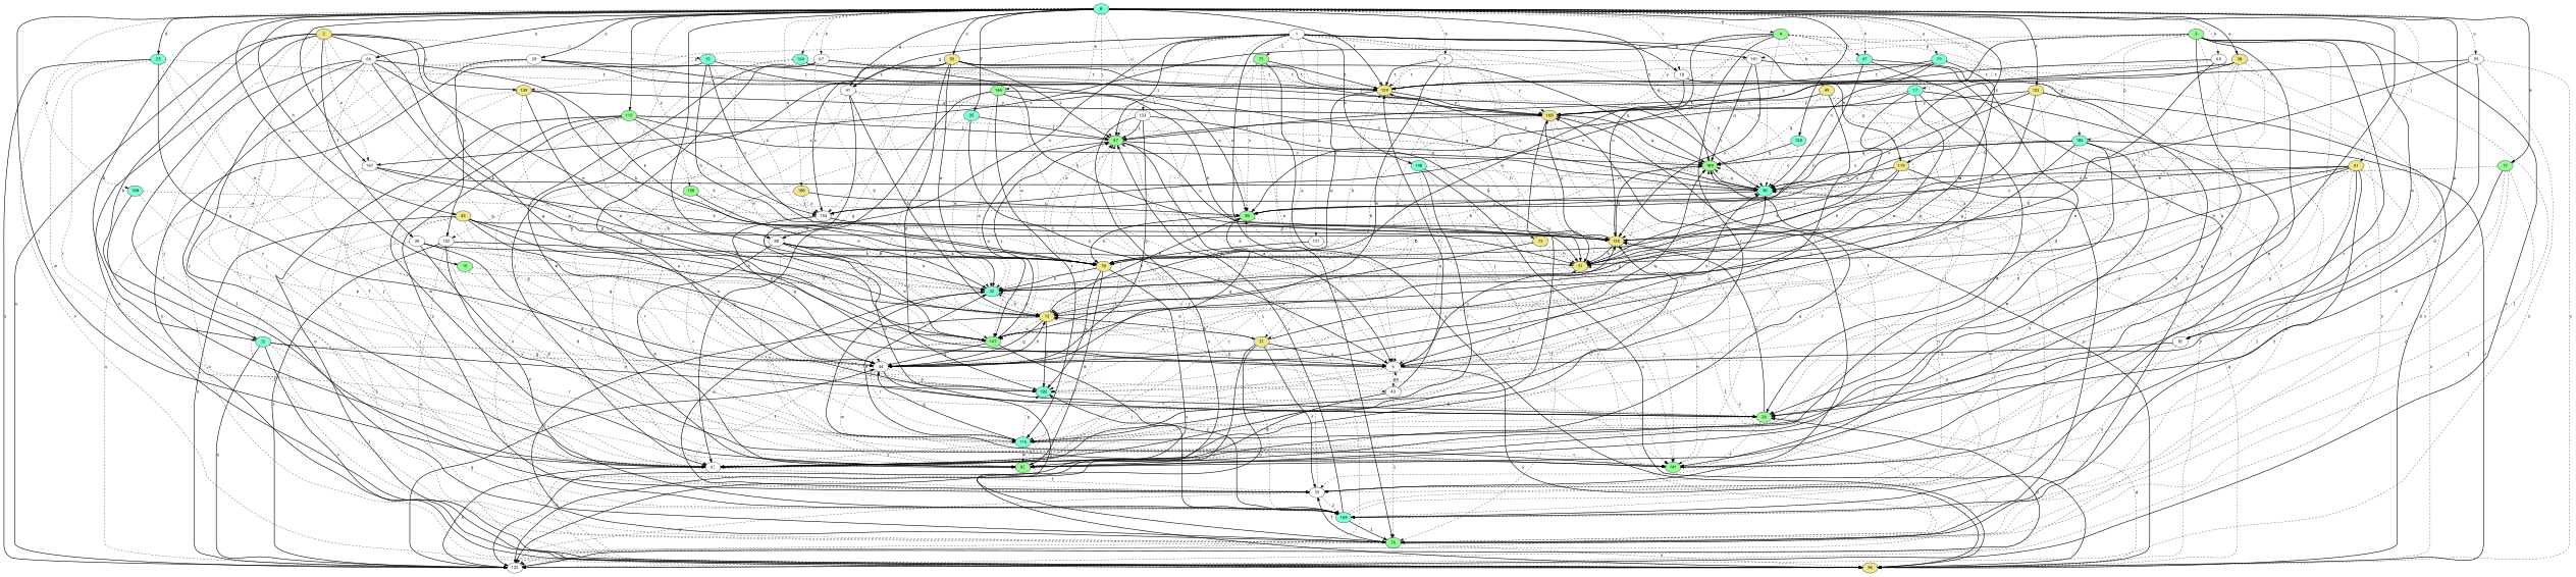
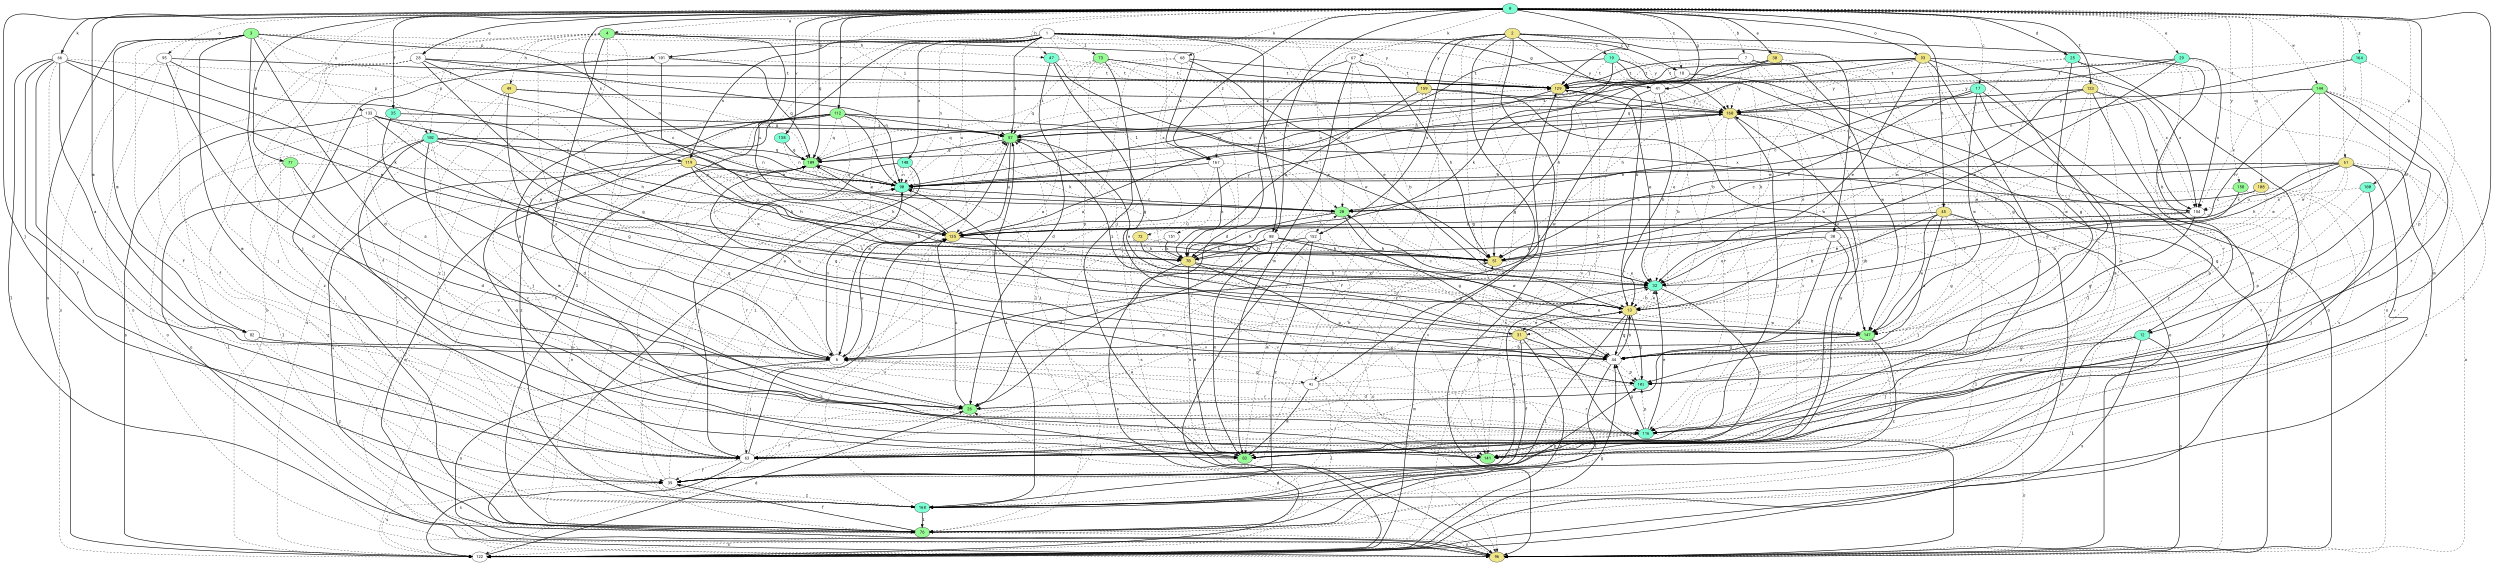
  strict digraph {
    fontname="Roboto Mono"
    node [fillcolor=white fontname="Roboto Mono" style=filled]
    edge [fontname="Roboto Mono" style=dashed]
    0 [fillcolor=aquamarine]
    4 [fillcolor=palegreen]
    7
    12 [fillcolor=aquamarine]
-   15 [fillcolor=palegreen]
    17 [fillcolor=aquamarine]
    18
    25 [fillcolor=aquamarine]
    28
    29 [fillcolor=aquamarine]
    30 [fillcolor=khaki]
    35 [fillcolor=aquamarine]
    41
    45 [fillcolor=khaki]
    47 [fillcolor=aquamarine]
    57 [fillcolor=palegreen]
    61 [fillcolor=khaki]
    63
    66
    67
    68
    77 [fillcolor=palegreen]
    82
    88
    93 [fillcolor=khaki]
    95
    100 [fillcolor=aquamarine]
    108 [fillcolor=khaki]
    109 [fillcolor=palegreen]
    112 [fillcolor=palegreen]
    116 [fillcolor=aquamarine]
    119 [fillcolor=khaki]
    123 [fillcolor=khaki]
    129 [fillcolor=khaki]
    133
    138 [fillcolor=aquamarine]
    144 [fillcolor=palegreen]
    158 [fillcolor=palegreen]
    164 [fillcolor=aquamarine]
    167
    135 [fillcolor=khaki]
    39
    102 [fillcolor=aquamarine]
    160 [fillcolor=khaki]
    6
    49 [fillcolor=khaki]
    103 [fillcolor=aquamarine]
    168 [fillcolor=aquamarine]
    31 [fillcolor=khaki]
    90 [fillcolor=aquamarine]
    147 [fillcolor=palegreen]
    13 [fillcolor=khaki]
    76 [fillcolor=palegreen]
    122
    96 [fillcolor=khaki]
    44
    26 [fillcolor=palegreen]
    32 [fillcolor=aquamarine]
    83 [fillcolor=palegreen]
    20 [fillcolor=palegreen]
    51 [fillcolor=khaki]
    70 [fillcolor=khaki]
    154
    141 [fillcolor=palegreen]
    1
    72 [fillcolor=khaki]
    73 [fillcolor=palegreen]
    101
    148 [fillcolor=aquamarine]
    151
    152
    159 [fillcolor=khaki]
    2 [fillcolor=khaki]
    19 [fillcolor=aquamarine]
    38
    43
    3 [fillcolor=palegreen]
    0 -> 4 [label=a]
    0 -> 7 [label=b]
    0 -> 12 [label=b style=bold]
-   0 -> 15 [label=c style=bold]
    0 -> 17 [label=c]
    0 -> 18 [label=c]
    0 -> 25 [label=d style=bold]
    0 -> 28 [label=e style=bold]
    0 -> 29 [label=e]
    0 -> 30 [label=e style=bold]
    0 -> 35 [label=f style=bold]
    0 -> 41 [label=g style=bold]
    0 -> 45 [label=h style=bold]
    0 -> 47 [label=h]
    0 -> 57 [label=i]
    0 -> 61 [label=j]
    0 -> 63 [label=j style=bold]
    0 -> 66 [label=k style=bold]
    0 -> 67 [label=k]
    0 -> 68 [label=k]
    0 -> 77 [label=m style=bold]
    0 -> 82 [label=m style=bold]
    0 -> 88 [label=n style=bold]
    0 -> 93 [label=o style=bold]
    0 -> 95 [label=o]
    0 -> 100 [label=p]
    0 -> 108 [label=q]
    0 -> 109 [label=q style=bold]
    0 -> 112 [label=r style=bold]
    0 -> 116 [label=r style=bold]
    0 -> 119 [label=s style=bold]
    0 -> 123 [label=t style=bold]
    0 -> 129 [label=t style=bold]
    0 -> 133 [label=u]
    0 -> 138 [label=v style=bold]
    0 -> 144 [label=w]
    0 -> 158 [label=y]
    0 -> 164 [label=z]
    0 -> 167 [label=z style=bold]
    4 -> 47 [label=h]
    4 -> 63 [label=j]
    4 -> 116 [label=r style=bold]
    4 -> 167 [label=z style=bold]
    4 -> 135 [label=u style=bold]
    4 -> 39 [label=f]
    4 -> 102 [label=p]
    4 -> 160 [label=y]
    4 -> 6 [label=a]
    4 -> 49 [label=h]
    4 -> 103 [label=p]
    4 -> 168 [label=z]
    7 -> 63 [label=j]
    7 -> 129 [label=t style=bold]
    7 -> 160 [label=y]
    7 -> 31 [label=e]
    7 -> 90 [label=n]
    7 -> 147 [label=w style=bold]
    7 -> 13 [label=b]
    12 -> 63 [label=j]
    12 -> 116 [label=r]
    12 -> 103 [label=p style=bold]
    12 -> 76 [label=l]
    12 -> 122 [label=s style=bold]
    12 -> 96 [label=o style=bold]
    12 -> 44 [label=g]
-   15 -> 26 [label=d]
-   15 -> 32 [label=e]
    17 -> 160 [label=y]
    17 -> 168 [label=z style=bold]
    17 -> 147 [label=w style=bold]
    17 -> 83 [label=m style=bold]
    17 -> 20 [label=c style=bold]
    17 -> 51 [label=h style=bold]
    18 -> 96 [label=o style=bold]
    18 -> 70 [label=k style=bold]
    25 -> 116 [label=r]
    25 -> 129 [label=t]
    25 -> 147 [label=w]
    25 -> 122 [label=s style=bold]
    25 -> 96 [label=o]
    25 -> 44 [label=g style=bold]
    25 -> 32 [label=e]
    25 -> 83 [label=m]
    28 -> 63 [label=j]
    28 -> 129 [label=t style=bold]
    28 -> 39 [label=f]
    28 -> 168 [label=z]
    28 -> 90 [label=n style=bold]
    28 -> 44 [label=g style=bold]
    28 -> 20 [label=c style=bold]
    29 -> 116 [label=r]
    29 -> 129 [label=t style=bold]
    29 -> 160 [label=y style=bold]
    29 -> 32 [label=e style=bold]
    29 -> 154 [label=x style=bold]
    30 -> 57 [label=i style=bold]
    30 -> 129 [label=t]
    30 -> 90 [label=n style=bold]
    30 -> 147 [label=w]
    30 -> 76 [label=l]
    30 -> 32 [label=e]
    30 -> 51 [label=h]
    35 -> 57 [label=i style=bold]
    35 -> 6 [label=a style=bold]
    35 -> 96 [label=o]
    35 -> 32 [label=e]
    41 -> 63 [label=j]
    41 -> 116 [label=r]
    41 -> 160 [label=y]
    41 -> 6 [label=a style=bold]
    41 -> 13 [label=b style=bold]
    41 -> 32 [label=e]
    45 -> 63 [label=j]
    45 -> 135 [label=u style=bold]
    45 -> 6 [label=a style=bold]
    45 -> 147 [label=w style=bold]
    45 -> 13 [label=b style=bold]
    45 -> 76 [label=l]
    45 -> 122 [label=s style=bold]
    45 -> 44 [label=g]
    47 -> 129 [label=t]
    47 -> 44 [label=g style=bold]
    47 -> 26 [label=d style=bold]
    47 -> 51 [label=h style=bold]
    57 -> 109 [label=q style=bold]
    57 -> 135 [label=u style=bold]
    57 -> 6 [label=a style=bold]
    57 -> 147 [label=w style=bold]
    61 -> 135 [label=u style=bold]
    61 -> 103 [label=p]
    61 -> 168 [label=z style=bold]
    61 -> 90 [label=n style=bold]
    61 -> 96 [label=o]
    61 -> 44 [label=g]
    61 -> 20 [label=c style=bold]
    61 -> 51 [label=h style=bold]
    61 -> 141 [label=v style=bold]
    63 -> 57 [label=i]
    63 -> 109 [label=q style=bold]
    63 -> 135 [label=u style=bold]
    63 -> 39 [label=f]
    63 -> 122 [label=s style=bold]
    63 -> 20 [label=c]
    66 -> 63 [label=j style=bold]
    66 -> 116 [label=r]
    66 -> 129 [label=t]
    66 -> 39 [label=f style=bold]
    66 -> 6 [label=a style=bold]
    66 -> 76 [label=l style=bold]
    66 -> 32 [label=e style=bold]
    66 -> 70 [label=k style=bold]
    67 -> 129 [label=t]
    67 -> 13 [label=b]
    67 -> 26 [label=d style=bold]
    67 -> 83 [label=m style=bold]
    67 -> 20 [label=c]
    67 -> 51 [label=h style=bold]
    68 -> 109 [label=q]
    68 -> 129 [label=t style=bold]
    68 -> 6 [label=a]
    68 -> 76 [label=l]
    68 -> 32 [label=e style=bold]
    68 -> 141 [label=v]
    77 -> 168 [label=z]
    77 -> 90 [label=n]
    77 -> 76 [label=l]
    77 -> 26 [label=d style=bold]
    77 -> 141 [label=v]
    82 -> 39 [label=f]
    82 -> 6 [label=a style=bold]
    82 -> 168 [label=z]
    88 -> 147 [label=w style=bold]
    88 -> 26 [label=d style=bold]
    88 -> 83 [label=m style=bold]
    88 -> 51 [label=h style=bold]
    88 -> 70 [label=k style=bold]
    88 -> 141 [label=v]
    93 -> 57 [label=i style=bold]
    93 -> 63 [label=j style=bold]
    93 -> 109 [label=q style=bold]
    93 -> 129 [label=t style=bold]
    93 -> 160 [label=y]
    93 -> 103 [label=p style=bold]
    93 -> 44 [label=g]
    93 -> 32 [label=e style=bold]
    93 -> 154 [label=x style=bold]
    95 -> 129 [label=t style=bold]
    95 -> 135 [label=u style=bold]
    95 -> 122 [label=s]
    95 -> 96 [label=o]
    95 -> 26 [label=d style=bold]
    100 -> 63 [label=j style=bold]
    100 -> 103 [label=p]
    100 -> 154 [label=x]
    108 -> 116 [label=r]
    108 -> 13 [label=b]
    108 -> 20 [label=c style=bold]
    108 -> 154 [label=x]
    109 -> 90 [label=n style=bold]
    109 -> 13 [label=b]
    109 -> 44 [label=g]
    109 -> 70 [label=k]
    112 -> 57 [label=i style=bold]
    112 -> 63 [label=j]
    112 -> 109 [label=q]
    112 -> 116 [label=r]
    112 -> 168 [label=z style=bold]
    112 -> 90 [label=n style=bold]
    112 -> 147 [label=w]
    112 -> 96 [label=o style=bold]
    112 -> 83 [label=m style=bold]
    112 -> 70 [label=k]
    112 -> 154 [label=x style=bold]
    116 -> 63 [label=j]
    116 -> 103 [label=p]
    116 -> 96 [label=o]
    116 -> 44 [label=g style=bold]
    116 -> 32 [label=e style=bold]
    116 -> 83 [label=m]
    116 -> 141 [label=v]
    119 -> 135 [label=u]
    119 -> 39 [label=f]
    119 -> 90 [label=n style=bold]
    119 -> 76 [label=l style=bold]
    119 -> 51 [label=h style=bold]
    119 -> 70 [label=k style=bold]
    123 -> 160 [label=y style=bold]
    123 -> 90 [label=n]
    123 -> 147 [label=w]
    123 -> 13 [label=b]
    123 -> 83 [label=m style=bold]
    123 -> 51 [label=h style=bold]
    123 -> 154 [label=x style=bold]
    123 -> 141 [label=v]
    129 -> 160 [label=y style=bold]
    129 -> 90 [label=n style=bold]
    129 -> 122 [label=s]
    129 -> 32 [label=e style=bold]
    129 -> 51 [label=h]
    129 -> 141 [label=v]
    133 -> 57 [label=i style=bold]
    133 -> 6 [label=a]
    133 -> 122 [label=s style=bold]
    133 -> 44 [label=g style=bold]
    133 -> 51 [label=h style=bold]
    138 -> 109 [label=q style=bold]
    138 -> 90 [label=n]
    144 -> 63 [label=j style=bold]
    144 -> 116 [label=r style=bold]
    144 -> 160 [label=y style=bold]
    144 -> 168 [label=z]
    144 -> 147 [label=w]
    144 -> 83 [label=m]
    144 -> 51 [label=h style=bold]
    144 -> 154 [label=x]
    158 -> 32 [label=e style=bold]
    158 -> 20 [label=c]
    158 -> 141 [label=v]
    164 -> 129 [label=t]
    164 -> 103 [label=p]
    164 -> 90 [label=n style=bold]
    164 -> 147 [label=w]
    167 -> 103 [label=p]
    167 -> 90 [label=n style=bold]
    167 -> 122 [label=s]
    167 -> 96 [label=o]
    167 -> 70 [label=k style=bold]
    135 -> 109 [label=q style=bold]
    135 -> 160 [label=y style=bold]
    135 -> 122 [label=s]
    135 -> 51 [label=h style=bold]
    39 -> 57 [label=i]
    39 -> 160 [label=y style=bold]
    39 -> 168 [label=z]
    39 -> 90 [label=n]
    39 -> 122 [label=s]
    39 -> 32 [label=e style=bold]
    102 -> 109 [label=q style=bold]
    102 -> 90 [label=n]
    102 -> 13 [label=b style=bold]
    102 -> 76 [label=l]
    102 -> 96 [label=o style=bold]
    102 -> 26 [label=d]
    102 -> 83 [label=m style=bold]
    102 -> 20 [label=c style=bold]
    102 -> 141 [label=v style=bold]
    160 -> 57 [label=i style=bold]
    160 -> 63 [label=j style=bold]
    160 -> 109 [label=q style=bold]
    160 -> 116 [label=r]
    160 -> 13 [label=b]
    160 -> 96 [label=o style=bold]
    160 -> 141 [label=v]
    6 -> 57 [label=i]
    6 -> 63 [label=j]
    6 -> 116 [label=r]
    6 -> 135 [label=u style=bold]
    6 -> 90 [label=n style=bold]
    6 -> 96 [label=o style=bold]
    6 -> 43 [label=g]
    49 -> 63 [label=j]
    49 -> 109 [label=q]
    49 -> 160 [label=y style=bold]
    49 -> 6 [label=a style=bold]
    49 -> 122 [label=s]
    103 -> 129 [label=t]
    103 -> 26 [label=d]
    168 -> 57 [label=i style=bold]
    168 -> 135 [label=u]
    168 -> 103 [label=p style=bold]
    168 -> 90 [label=n]
    168 -> 76 [label=l style=bold]
    31 -> 39 [label=f style=bold]
    31 -> 6 [label=a style=bold]
    31 -> 90 [label=n style=bold]
    31 -> 13 [label=b style=bold]
    31 -> 122 [label=s style=bold]
    31 -> 96 [label=o style=bold]
    31 -> 32 [label=e]
    90 -> 109 [label=q]
    90 -> 116 [label=r]
    90 -> 129 [label=t]
    90 -> 20 [label=c style=bold]
    147 -> 57 [label=i style=bold]
    147 -> 116 [label=r]
-   147 -> 39 [label=f]
+   147 -> 39 [label=j]
    147 -> 168 [label=z style=bold]
    147 -> 44 [label=g style=bold]
    13 -> 57 [label=i]
    13 -> 103 [label=p style=bold]
    13 -> 31 [label=e]
    13 -> 90 [label=n]
    13 -> 147 [label=w]
    13 -> 76 [label=l style=bold]
    13 -> 44 [label=g style=bold]
    13 -> 32 [label=e]
    13 -> 20 [label=c style=bold]
    76 -> 39 [label=f style=bold]
    76 -> 90 [label=n]
    76 -> 122 [label=s]
    76 -> 96 [label=o]
    122 -> 44 [label=g style=bold]
    122 -> 26 [label=d style=bold]
    96 -> 109 [label=q]
    96 -> 160 [label=y]
    96 -> 26 [label=d]
    44 -> 109 [label=q style=bold]
    44 -> 103 [label=p]
    44 -> 13 [label=b style=bold]
    44 -> 76 [label=l style=bold]
    44 -> 83 [label=m]
    26 -> 116 [label=r]
    26 -> 135 [label=u style=bold]
    26 -> 39 [label=f]
    32 -> 13 [label=b]
    32 -> 141 [label=v style=bold]
    83 -> 57 [label=i]
    20 -> 135 [label=u]
    20 -> 44 [label=g style=bold]
    20 -> 70 [label=k style=bold]
    20 -> 141 [label=v]
    51 -> 32 [label=e]
    70 -> 103 [label=p style=bold]
    70 -> 122 [label=s style=bold]
    70 -> 32 [label=e style=bold]
    70 -> 83 [label=m style=bold]
    154 -> 135 [label=u style=bold]
    154 -> 13 [label=b]
    154 -> 44 [label=g style=bold]
    154 -> 32 [label=e]
    154 -> 141 [label=v]
    141 -> 51 [label=h]
    1 -> 18 [label=c style=bold]
    1 -> 41 [label=g style=bold]
    1 -> 57 [label=i style=bold]
    1 -> 88 [label=n style=bold]
    1 -> 119 [label=s style=bold]
    1 -> 135 [label=u]
    1 -> 31 [label=e]
    1 -> 90 [label=n]
    1 -> 147 [label=w]
    1 -> 76 [label=l style=bold]
    1 -> 122 [label=s]
    1 -> 72 [label=l]
    1 -> 73 [label=l]
    1 -> 101 [label=p style=bold]
    1 -> 148 [label=x style=bold]
    1 -> 151 [label=x]
    1 -> 152 [label=x]
    1 -> 159 [label=y]
    72 -> 13 [label=b style=bold]
    72 -> 76 [label=l]
    72 -> 51 [label=h]
    72 -> 70 [label=k]
    72 -> 141 [label=v]
    73 -> 57 [label=i]
    73 -> 129 [label=t style=bold]
    73 -> 6 [label=a]
    73 -> 103 [label=p]
    73 -> 96 [label=o style=bold]
    73 -> 32 [label=e]
    73 -> 20 [label=c]
    101 -> 109 [label=q style=bold]
    101 -> 129 [label=t]
    101 -> 135 [label=u style=bold]
    101 -> 76 [label=l style=bold]
    101 -> 122 [label=s]
    148 -> 63 [label=j style=bold]
    148 -> 6 [label=a]
    148 -> 90 [label=n]
    148 -> 76 [label=l]
    148 -> 96 [label=o style=bold]
    151 -> 70 [label=k style=bold]
    151 -> 141 [label=v]
    152 -> 168 [label=z style=bold]
    152 -> 122 [label=s style=bold]
    152 -> 96 [label=o]
    152 -> 44 [label=g]
    152 -> 83 [label=m]
    152 -> 70 [label=k style=bold]
    159 -> 39 [label=f]
    159 -> 160 [label=y style=bold]
    159 -> 168 [label=z]
    159 -> 147 [label=w style=bold]
    159 -> 44 [label=g]
    159 -> 70 [label=k style=bold]
    2 -> 12 [label=b style=bold]
    2 -> 63 [label=j]
    2 -> 167 [label=z]
    2 -> 13 [label=b style=bold]
    2 -> 122 [label=s style=bold]
    2 -> 96 [label=o style=bold]
    2 -> 141 [label=v]
    2 -> 152 [label=x style=bold]
    2 -> 159 [label=y style=bold]
    2 -> 19 [label=c]
    2 -> 38 [label=f style=bold]
    2 -> 43 [label=g]
    19 -> 129 [label=t]
    19 -> 135 [label=u style=bold]
    19 -> 160 [label=y style=bold]
    19 -> 13 [label=b]
    19 -> 96 [label=o style=bold]
    19 -> 51 [label=h style=bold]
    19 -> 154 [label=x]
    38 -> 76 [label=l]
    38 -> 26 [label=d style=bold]
    38 -> 32 [label=e]
    38 -> 70 [label=k style=bold]
    38 -> 141 [label=v style=bold]
    43 -> 109 [label=q]
    43 -> 116 [label=r]
    43 -> 129 [label=t style=bold]
    43 -> 6 [label=a]
    43 -> 13 [label=b]
    43 -> 76 [label=l]
    43 -> 83 [label=m style=bold]
    43 -> 51 [label=h]
    3 -> 63 [label=j]
    3 -> 82 [label=m style=bold]
    3 -> 39 [label=f]
    3 -> 102 [label=p]
    3 -> 160 [label=y]
    3 -> 90 [label=n style=bold]
    3 -> 122 [label=s style=bold]
    3 -> 26 [label=d style=bold]
    3 -> 83 [label=m style=bold]
    3 -> 70 [label=k]
    3 -> 141 [label=v style=bold]
    3 -> 101 [label=p]
  }
